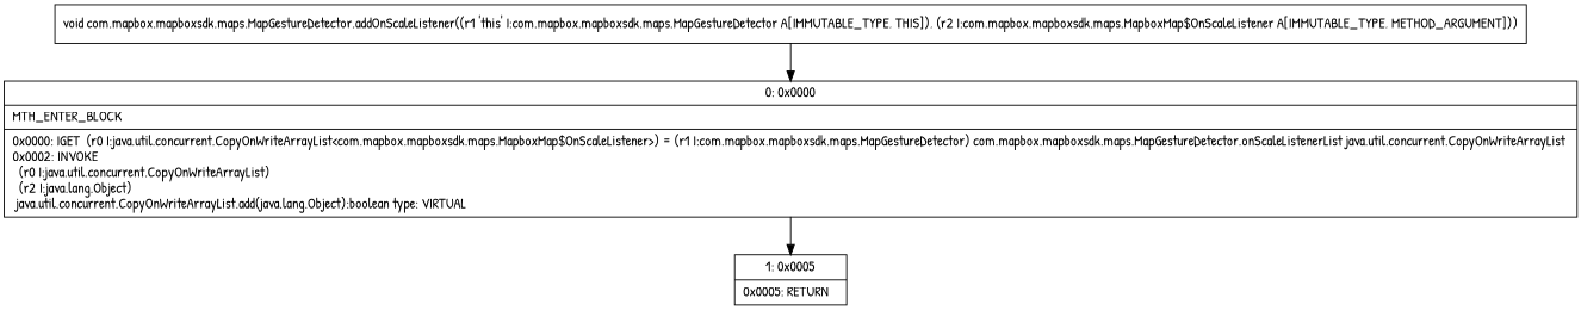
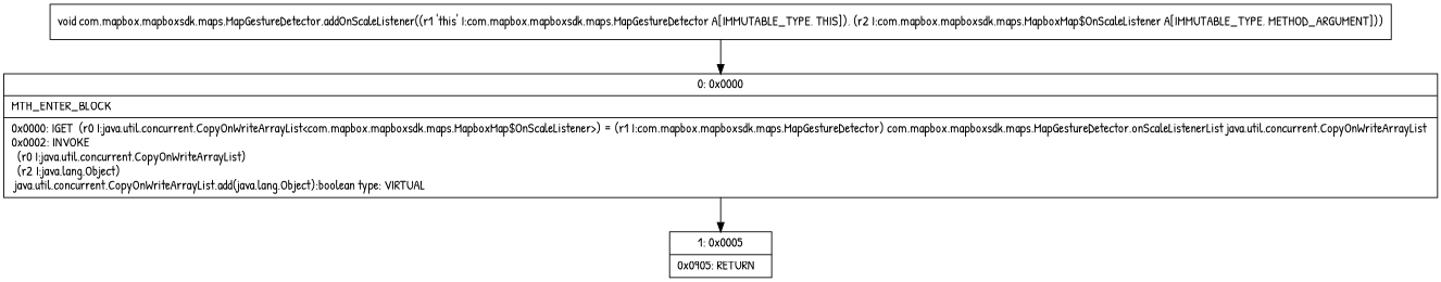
  digraph {
    fontname="Patrick Hand"
    node [shape=record fontname="Patrick Hand"]
    edge [fontname="Patrick Hand"]
    n1 [label="{0\:\ 0x0000|MTH_ENTER_BLOCK\l|0x0000: IGET  (r0 I:java.util.concurrent.CopyOnWriteArrayList\<com.mapbox.mapboxsdk.maps.MapboxMap$OnScaleListener\>) = (r1 I:com.mapbox.mapboxsdk.maps.MapGestureDetector) com.mapbox.mapboxsdk.maps.MapGestureDetector.onScaleListenerList java.util.concurrent.CopyOnWriteArrayList \l0x0002: INVOKE  \l  (r0 I:java.util.concurrent.CopyOnWriteArrayList)\l  (r2 I:java.lang.Object)\l java.util.concurrent.CopyOnWriteArrayList.add(java.lang.Object):boolean type: VIRTUAL \l}"]
-   n2 [label="{1\:\ 0x0005|0x0005: RETURN   \l}"]
+   n2 [label="{1\:\ 0x0005|0x0905: RETURN   \l}"]
    n3 [label="{void com.mapbox.mapboxsdk.maps.MapGestureDetector.addOnScaleListener((r1 'this' I:com.mapbox.mapboxsdk.maps.MapGestureDetector A[IMMUTABLE_TYPE, THIS]), (r2 I:com.mapbox.mapboxsdk.maps.MapboxMap$OnScaleListener A[IMMUTABLE_TYPE, METHOD_ARGUMENT])) }"]
    n1 -> n2
    n3 -> n1
  }
